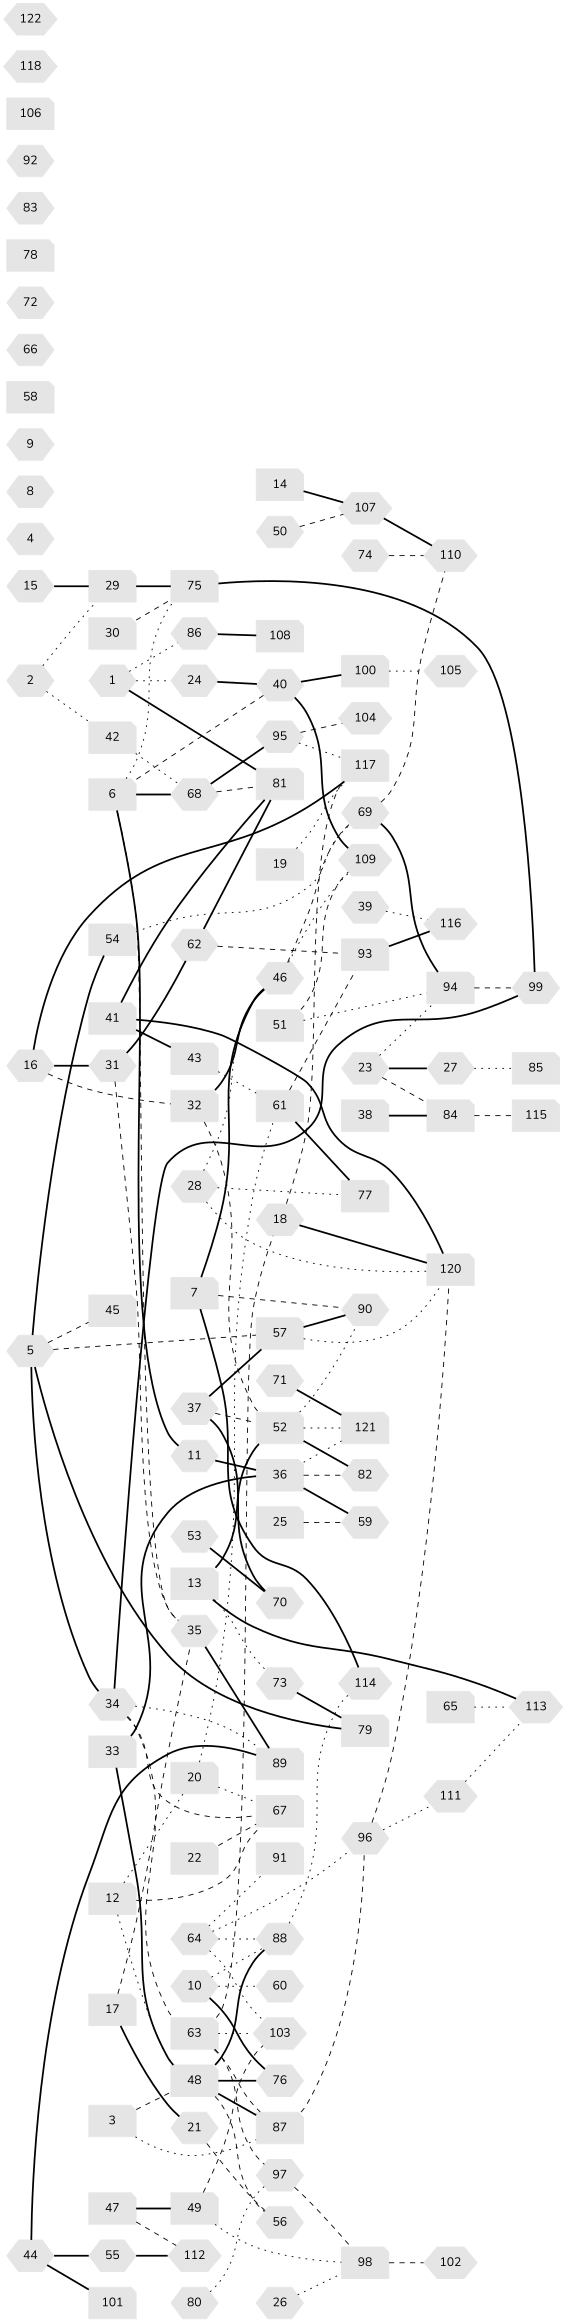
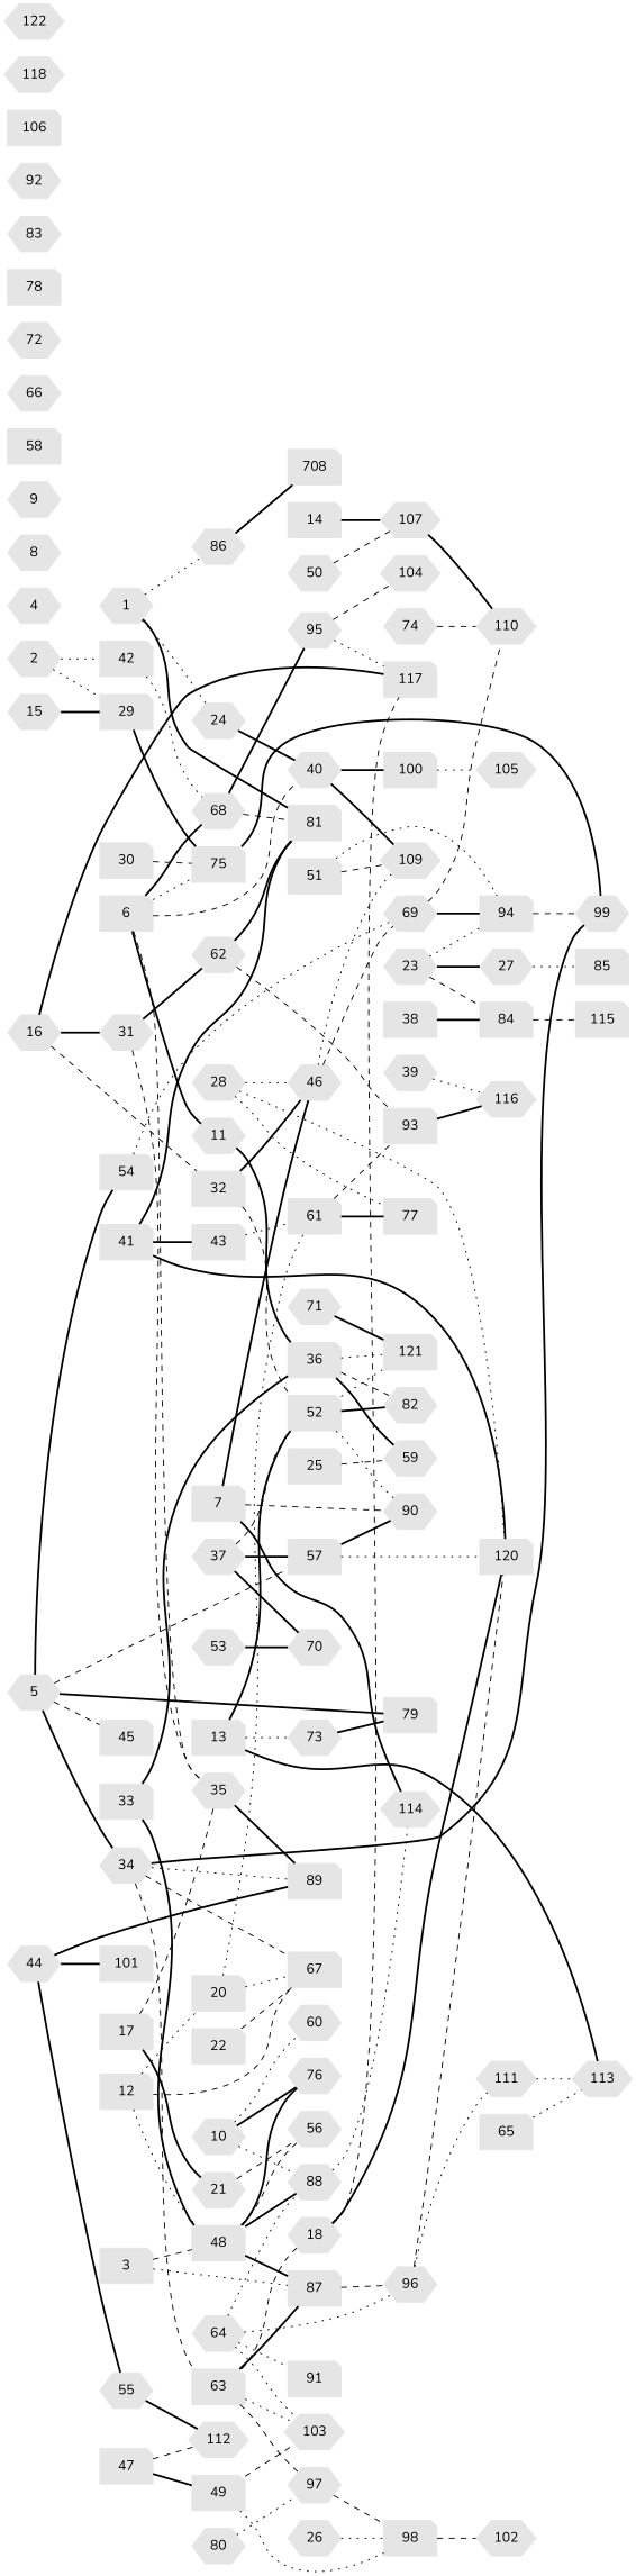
  graph {
    fontname=Nunito
    rankdir=LR
    node [color=gray90 fontname=Nunito shape=hexagon style=filled]
    edge [fontname=Nunito style=bold]
    1
    24
    81 [shape=note]
    86
    40
-   108 [shape=note]
+   108 [shape=note label=708]
    29 [shape=note]
    2
    42 [shape=note]
    75 [shape=note]
    68
    3 [shape=note]
    48 [shape=note]
    87 [shape=note]
    76
    88
    56
    96
    4
    5
    34
    45 [shape=note]
    54 [shape=note]
    57 [shape=note]
    79 [shape=note]
    67 [shape=note]
    63 [shape=note]
    89 [shape=note]
    99
    69
    90
    120 [shape=note]
    6 [shape=note]
    11
    35
    36 [shape=note]
    100 [shape=note]
    109
    95
    7 [shape=note]
    46
    114
    8
    9
    10
    60
    59
    82
    121 [shape=note]
    107
    110
    12 [shape=note]
    20 [shape=note]
    61 [shape=note]
    13 [shape=note]
    52 [shape=note]
    73
    113
    14 [shape=note]
    15
    16
    31
    32 [shape=note]
    117 [shape=note]
    62
    17 [shape=note]
    21
    18
-   19 [shape=note]
    77 [shape=note]
    93 [shape=note]
    22 [shape=note]
    23
    27
    84 [shape=note]
    94 [shape=note]
    85 [shape=note]
    115 [shape=note]
    25 [shape=note]
    98 [shape=note]
    26
    102
    28
    30 [shape=note]
    33 [shape=note]
    103
    97
    37
    70
    38 [shape=note]
    39
    116
    105
    41 [shape=note]
    43 [shape=note]
    44
    55
    101 [shape=note]
    112
    47 [shape=note]
    49 [shape=note]
    50
    51 [shape=note]
    53
    58 [shape=note]
    64
    91 [shape=note]
    111
    65 [shape=note]
    66
    104
    71
    72
    74
    78 [shape=note]
    80
    83
    92
    106 [shape=note]
    118
    122
    1 -- 24 [style=dotted]
    1 -- 81
    1 -- 86 [style=dotted]
    24 -- 40
    86 -- 108
    40 -- 100
    40 -- 109
    29 -- 75
    2 -- 29 [style=dotted]
    2 -- 42 [style=dotted]
    42 -- 68 [style=dotted]
    75 -- 99
    68 -- 81 [style=dashed]
    68 -- 95
    3 -- 48 [style=dashed]
    3 -- 87 [style=dotted]
    48 -- 87
    48 -- 76
    48 -- 88
    48 -- 56 [style=dashed]
    87 -- 96 [style=dashed]
    88 -- 114 [style=dotted]
    96 -- 120 [style=dashed]
    96 -- 111 [style=dotted]
    5 -- 34
    5 -- 45 [style=dashed]
    5 -- 54
    5 -- 57 [style=dashed]
    5 -- 79
    34 -- 67 [style=dashed]
    34 -- 63 [style=dashed]
    34 -- 89 [style=dotted]
    34 -- 99
    54 -- 69 [style=dotted]
    57 -- 90
    57 -- 120 [style=dotted]
-   63 -- 87 [style=dashed]
+   63 -- 87
    63 -- 18 [style=dashed]
    63 -- 103 [style=dotted]
    63 -- 97 [style=dashed]
    69 -- 110 [style=dashed]
    69 -- 94
    6 -- 40 [style=dashed]
    6 -- 75 [style=dotted]
    6 -- 68
    6 -- 11
    6 -- 35 [style=dashed]
    11 -- 36
    35 -- 89
    36 -- 59
    36 -- 82 [style=dashed]
    36 -- 121 [style=dotted]
    100 -- 105 [style=dotted]
    95 -- 117 [style=dotted]
    95 -- 104 [style=dashed]
    7 -- 90 [style=dashed]
    7 -- 46
    7 -- 114
    46 -- 69 [style=dashed]
    46 -- 109 [style=dotted]
    10 -- 76
    10 -- 88 [style=dotted]
    10 -- 60 [style=dotted]
    107 -- 110
    12 -- 48 [style=dotted]
    12 -- 67 [style=dashed]
    12 -- 20 [style=dotted]
    20 -- 67 [style=dotted]
    20 -- 61 [style=dotted]
    61 -- 77
    61 -- 93 [style=dashed]
    13 -- 52
    13 -- 73 [style=dotted]
    13 -- 113
    52 -- 90 [style=dotted]
    52 -- 82
    52 -- 121 [style=dotted]
    73 -- 79
    14 -- 107
    15 -- 29
    16 -- 31
    16 -- 32 [style=dashed]
    16 -- 117
    31 -- 35 [style=dashed]
    31 -- 62
    32 -- 46
    32 -- 52 [style=dashed]
    62 -- 81
    62 -- 93 [style=dashed]
    17 -- 35 [style=dashed]
    17 -- 21
    21 -- 56 [style=dashed]
    18 -- 120
    18 -- 117 [style=dashed]
-   19 -- 117 [style=dotted]
    93 -- 116
    22 -- 67 [style=dashed]
    23 -- 27
    23 -- 84 [style=dashed]
    23 -- 94 [style=dotted]
    27 -- 85 [style=dotted]
    84 -- 115 [style=dashed]
    94 -- 99 [style=dashed]
    25 -- 59 [style=dashed]
    98 -- 102 [style=dashed]
    26 -- 98 [style=dotted]
    28 -- 120 [style=dotted]
    28 -- 46 [style=dotted]
    28 -- 77 [style=dotted]
    30 -- 75 [style=dashed]
    33 -- 48
    33 -- 36
    97 -- 98 [style=dashed]
    37 -- 57
    37 -- 52 [style=dashed]
    37 -- 70
    38 -- 84
    39 -- 116 [style=dotted]
    41 -- 81
    41 -- 120
    41 -- 43
    43 -- 61 [style=dotted]
    44 -- 89
    44 -- 55
    44 -- 101
    55 -- 112
    47 -- 112 [style=dashed]
    47 -- 49
    49 -- 98 [style=dotted]
    49 -- 103 [style=dashed]
    50 -- 107 [style=dashed]
    51 -- 109 [style=dashed]
    51 -- 94 [style=dotted]
    53 -- 70
    64 -- 88 [style=dotted]
    64 -- 96 [style=dotted]
    64 -- 103 [style=dotted]
    64 -- 91 [style=dotted]
    111 -- 113 [style=dotted]
    65 -- 113 [style=dotted]
    71 -- 121
    74 -- 110 [style=dashed]
    80 -- 97 [style=dotted]
  }
